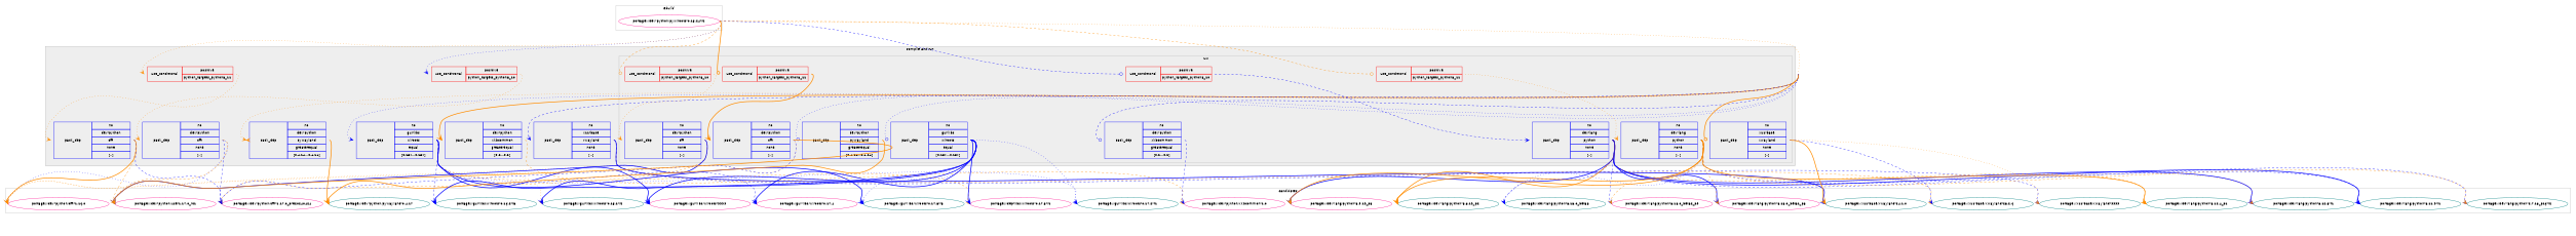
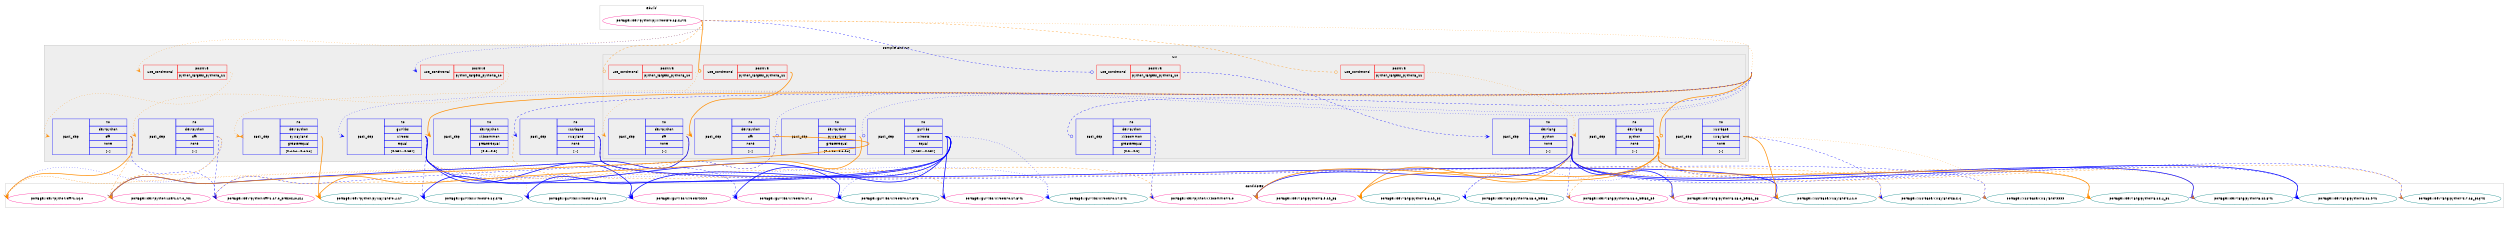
  digraph {
    compound=true
    concentrate=true
    fontname=Helvetica
    fontsize=10
    newrank=true
    rankdir=TB
    ranksep=1.5
    node [color=blue fontname=Helvetica fontsize=10]
    edge [arrowhead=vee color=blue headport=w style=dashed tailport=e weight=100]
    n1 [color=deeppink label="portage://dev-python/pywlroots-0.15.24-r2" width=4]
    n2 [label=<<TABLE BORDER="0" CELLBORDER="1" CELLSPACING="0" CELLPADDING="4" WIDTH="220"><TR><TD ROWSPAN="6" CELLPADDING="30">pack_dep</TD></TR><TR><TD WIDTH="110">no</TD></TR><TR><TD>dev-python</TD></TR><TR><TD>cffi</TD></TR><TR><TD>none</TD></TR><TR><TD>[,,]</TD></TR></TABLE>> shape=none]
    n3 [color=red label=<<TABLE BORDER="0" CELLBORDER="1" CELLSPACING="0" CELLPADDING="4"><TR><TD ROWSPAN="3" CELLPADDING="10">use_conditional</TD></TR><TR><TD>positive</TD></TR><TR><TD>python_targets_python3_10</TD></TR></TABLE>> shape=none]
    n4 [label=<<TABLE BORDER="0" CELLBORDER="1" CELLSPACING="0" CELLPADDING="4" WIDTH="220"><TR><TD ROWSPAN="6" CELLPADDING="30">pack_dep</TD></TR><TR><TD WIDTH="110">no</TD></TR><TR><TD>dev-python</TD></TR><TR><TD>cffi</TD></TR><TR><TD>none</TD></TR><TR><TD>[,,]</TD></TR></TABLE>> shape=none]
    n5 [color=red label=<<TABLE BORDER="0" CELLBORDER="1" CELLSPACING="0" CELLPADDING="4"><TR><TD ROWSPAN="3" CELLPADDING="10">use_conditional</TD></TR><TR><TD>positive</TD></TR><TR><TD>python_targets_python3_11</TD></TR></TABLE>> shape=none]
    n6 [label=<<TABLE BORDER="0" CELLBORDER="1" CELLSPACING="0" CELLPADDING="4" WIDTH="220"><TR><TD ROWSPAN="6" CELLPADDING="30">pack_dep</TD></TR><TR><TD WIDTH="110">no</TD></TR><TR><TD>dev-python</TD></TR><TR><TD>pywayland</TD></TR><TR><TD>greaterequal</TD></TR><TR><TD>[0.4.14,,,0.4.14]</TD></TR></TABLE>> shape=none]
    n7 [label=<<TABLE BORDER="0" CELLBORDER="1" CELLSPACING="0" CELLPADDING="4" WIDTH="220"><TR><TD ROWSPAN="6" CELLPADDING="30">pack_dep</TD></TR><TR><TD WIDTH="110">no</TD></TR><TR><TD>dev-python</TD></TR><TR><TD>xkbcommon</TD></TR><TR><TD>greaterequal</TD></TR><TR><TD>[0.2,,,0.2]</TD></TR></TABLE>> shape=none]
    n8 [label=<<TABLE BORDER="0" CELLBORDER="1" CELLSPACING="0" CELLPADDING="4" WIDTH="220"><TR><TD ROWSPAN="6" CELLPADDING="30">pack_dep</TD></TR><TR><TD WIDTH="110">no</TD></TR><TR><TD>gui-libs</TD></TR><TR><TD>wlroots</TD></TR><TR><TD>equal</TD></TR><TR><TD>[0.15*,,,0.15*]</TD></TR></TABLE>> shape=none]
    n9 [label=<<TABLE BORDER="0" CELLBORDER="1" CELLSPACING="0" CELLPADDING="4" WIDTH="220"><TR><TD ROWSPAN="6" CELLPADDING="30">pack_dep</TD></TR><TR><TD WIDTH="110">no</TD></TR><TR><TD>x11-base</TD></TR><TR><TD>xwayland</TD></TR><TR><TD>none</TD></TR><TR><TD>[,,]</TD></TR></TABLE>> shape=none]
    n10 [label=<<TABLE BORDER="0" CELLBORDER="1" CELLSPACING="0" CELLPADDING="4" WIDTH="220"><TR><TD ROWSPAN="6" CELLPADDING="30">pack_dep</TD></TR><TR><TD WIDTH="110">no</TD></TR><TR><TD>dev-python</TD></TR><TR><TD>cffi</TD></TR><TR><TD>none</TD></TR><TR><TD>[,,]</TD></TR></TABLE>> shape=none]
    n11 [color=red label=<<TABLE BORDER="0" CELLBORDER="1" CELLSPACING="0" CELLPADDING="4"><TR><TD ROWSPAN="3" CELLPADDING="10">use_conditional</TD></TR><TR><TD>positive</TD></TR><TR><TD>python_targets_python3_10</TD></TR></TABLE>> shape=none]
    n12 [label=<<TABLE BORDER="0" CELLBORDER="1" CELLSPACING="0" CELLPADDING="4" WIDTH="220"><TR><TD ROWSPAN="6" CELLPADDING="30">pack_dep</TD></TR><TR><TD WIDTH="110">no</TD></TR><TR><TD>dev-lang</TD></TR><TR><TD>python</TD></TR><TR><TD>none</TD></TR><TR><TD>[,,]</TD></TR></TABLE>> shape=none]
    n13 [color=red label=<<TABLE BORDER="0" CELLBORDER="1" CELLSPACING="0" CELLPADDING="4"><TR><TD ROWSPAN="3" CELLPADDING="10">use_conditional</TD></TR><TR><TD>positive</TD></TR><TR><TD>python_targets_python3_10</TD></TR></TABLE>> shape=none]
    n14 [label=<<TABLE BORDER="0" CELLBORDER="1" CELLSPACING="0" CELLPADDING="4" WIDTH="220"><TR><TD ROWSPAN="6" CELLPADDING="30">pack_dep</TD></TR><TR><TD WIDTH="110">no</TD></TR><TR><TD>dev-lang</TD></TR><TR><TD>python</TD></TR><TR><TD>none</TD></TR><TR><TD>[,,]</TD></TR></TABLE>> shape=none]
    n15 [color=red label=<<TABLE BORDER="0" CELLBORDER="1" CELLSPACING="0" CELLPADDING="4"><TR><TD ROWSPAN="3" CELLPADDING="10">use_conditional</TD></TR><TR><TD>positive</TD></TR><TR><TD>python_targets_python3_11</TD></TR></TABLE>> shape=none]
    n16 [label=<<TABLE BORDER="0" CELLBORDER="1" CELLSPACING="0" CELLPADDING="4" WIDTH="220"><TR><TD ROWSPAN="6" CELLPADDING="30">pack_dep</TD></TR><TR><TD WIDTH="110">no</TD></TR><TR><TD>dev-python</TD></TR><TR><TD>cffi</TD></TR><TR><TD>none</TD></TR><TR><TD>[,,]</TD></TR></TABLE>> shape=none]
    n17 [color=red label=<<TABLE BORDER="0" CELLBORDER="1" CELLSPACING="0" CELLPADDING="4"><TR><TD ROWSPAN="3" CELLPADDING="10">use_conditional</TD></TR><TR><TD>positive</TD></TR><TR><TD>python_targets_python3_11</TD></TR></TABLE>> shape=none]
    n18 [label=<<TABLE BORDER="0" CELLBORDER="1" CELLSPACING="0" CELLPADDING="4" WIDTH="220"><TR><TD ROWSPAN="6" CELLPADDING="30">pack_dep</TD></TR><TR><TD WIDTH="110">no</TD></TR><TR><TD>dev-python</TD></TR><TR><TD>pywayland</TD></TR><TR><TD>greaterequal</TD></TR><TR><TD>[0.4.14,,,0.4.14]</TD></TR></TABLE>> shape=none]
    n19 [label=<<TABLE BORDER="0" CELLBORDER="1" CELLSPACING="0" CELLPADDING="4" WIDTH="220"><TR><TD ROWSPAN="6" CELLPADDING="30">pack_dep</TD></TR><TR><TD WIDTH="110">no</TD></TR><TR><TD>dev-python</TD></TR><TR><TD>xkbcommon</TD></TR><TR><TD>greaterequal</TD></TR><TR><TD>[0.2,,,0.2]</TD></TR></TABLE>> shape=none]
    n20 [label=<<TABLE BORDER="0" CELLBORDER="1" CELLSPACING="0" CELLPADDING="4" WIDTH="220"><TR><TD ROWSPAN="6" CELLPADDING="30">pack_dep</TD></TR><TR><TD WIDTH="110">no</TD></TR><TR><TD>gui-libs</TD></TR><TR><TD>wlroots</TD></TR><TR><TD>equal</TD></TR><TR><TD>[0.15*,,,0.15*]</TD></TR></TABLE>> shape=none]
    n21 [label=<<TABLE BORDER="0" CELLBORDER="1" CELLSPACING="0" CELLPADDING="4" WIDTH="220"><TR><TD ROWSPAN="6" CELLPADDING="30">pack_dep</TD></TR><TR><TD WIDTH="110">no</TD></TR><TR><TD>x11-base</TD></TR><TR><TD>xwayland</TD></TR><TR><TD>none</TD></TR><TR><TD>[,,]</TD></TR></TABLE>> shape=none]
    n22 [color=deeppink label="portage://dev-python/cffi-1.16.0" width=4]
    n23 [color=deeppink label="portage://dev-python/cffi-1.17.0_pre20240424" width=4]
    n24 [color=deeppink label="portage://dev-python/use-1.17.0_rc1" width=4]
    n25 [color=teal label="portage://dev-python/pywayland-0.4.17" width=4]
    n26 [color=deeppink label="portage://dev-python/xkbcommon-1.0" width=4]
    n27 [color=teal label="portage://gui-libs/wlroots-0.15.1-r2" width=4]
    n28 [color=teal label="portage://gui-libs/wlroots-0.16.2-r3" width=4]
    n29 [color=teal label="portage://gui-libs/wlroots-0.17.2-r1" width=4]
-   n30 [color=deeppink label="portage://dep-libs/wlroots-0.17.3-r1" width=4]
+   n30 [color=deeppink label="portage://gui-libs/wlroots-0.17.3-r1" width=4]
    n31 [color=teal label="portage://gui-libs/wlroots-0.17.3-r3" width=4]
    n32 [color=deeppink label="portage://gui-libs/wlroots-0.17.4" width=4]
    n33 [color=deeppink label="portage://gui-libs/wlroots-9999" width=4]
    n34 [color=teal label="portage://x11-base/xwayland-23.2.6" width=4]
    n35 [color=teal label="portage://x11-base/xwayland-24.1.0" width=4]
    n36 [color=teal label="portage://x11-base/xwayland-9999" width=4]
    n37 [color=teal label="portage://dev-lang/python-2.7.18_p16-r2" width=4]
    n38 [color=teal label="portage://dev-lang/python-3.11.9-r1" width=4]
    n39 [color=teal label="portage://dev-lang/python-3.12.3-r1" width=4]
    n40 [color=teal label="portage://dev-lang/python-3.12.4_p1" width=4]
    n41 [color=deeppink label="portage://dev-lang/python-3.13.0_beta1_p3" width=4]
    n42 [color=deeppink label="portage://dev-lang/python-3.13.0_beta2_p9" width=4]
    n43 [color=teal label="portage://dev-lang/python-3.13.0_beta3" width=4]
    n44 [color=teal label="portage://dev-lang/python-3.8.19_p2" width=4]
    n45 [color=deeppink label="portage://dev-lang/python-3.9.19_p3" width=4]
    subgraph cluster_1 {
      color=gray
      label=<<i>ebuild</i>>
      rank=same
      n1
    }
    subgraph cluster_2 {
      color=gray
      label=<<i>dependencies</i>>
      subgraph cluster_3 {
        color=gray
        fillcolor="#eeeeee"
        label=<<i>compile</i>>
        style=filled
        subgraph sub_4 {
          color=gray
          fillcolor="#eeeeee"
          label=<<i>compile</i>>
          style=filled
          n3
          subgraph sub_5 {
            color=gray
            fillcolor="#eeeeee"
            label=<<i>compile</i>>
            style=filled
            n2
          }
        }
        subgraph sub_6 {
          color=gray
          fillcolor="#eeeeee"
          label=<<i>compile</i>>
          style=filled
          n5
          subgraph sub_7 {
            color=gray
            fillcolor="#eeeeee"
            label=<<i>compile</i>>
            style=filled
            n4
          }
        }
        subgraph sub_8 {
          color=gray
          fillcolor="#eeeeee"
          label=<<i>compile</i>>
          style=filled
          n6
        }
        subgraph sub_9 {
          color=gray
          fillcolor="#eeeeee"
          label=<<i>compile</i>>
          style=filled
          n7
        }
        subgraph sub_10 {
          color=gray
          fillcolor="#eeeeee"
          label=<<i>compile</i>>
          style=filled
          n8
        }
        subgraph sub_11 {
          color=gray
          fillcolor="#eeeeee"
          label=<<i>compile</i>>
          style=filled
          n9
        }
      }
      subgraph cluster_12 {
        color=gray
        fillcolor="#eeeeee"
        label=<<i>compile and run</i>>
        style=filled
      }
      subgraph cluster_13 {
        color=gray
        fillcolor="#eeeeee"
        label=<<i>run</i>>
        style=filled
        subgraph sub_14 {
          color=gray
          fillcolor="#eeeeee"
          label=<<i>run</i>>
          style=filled
          n11
          subgraph sub_15 {
            color=gray
            fillcolor="#eeeeee"
            label=<<i>run</i>>
            style=filled
            n10
          }
        }
        subgraph sub_16 {
          color=gray
          fillcolor="#eeeeee"
          label=<<i>run</i>>
          style=filled
          n13
          subgraph sub_17 {
            color=gray
            fillcolor="#eeeeee"
            label=<<i>run</i>>
            style=filled
            n12
          }
        }
        subgraph sub_18 {
          color=gray
          fillcolor="#eeeeee"
          label=<<i>run</i>>
          style=filled
          n15
          subgraph sub_19 {
            color=gray
            fillcolor="#eeeeee"
            label=<<i>run</i>>
            style=filled
            n14
          }
        }
        subgraph sub_20 {
          color=gray
          fillcolor="#eeeeee"
          label=<<i>run</i>>
          style=filled
          n17
          subgraph sub_21 {
            color=gray
            fillcolor="#eeeeee"
            label=<<i>run</i>>
            style=filled
            n16
          }
        }
        subgraph sub_22 {
          color=gray
          fillcolor="#eeeeee"
          label=<<i>run</i>>
          style=filled
          n18
        }
        subgraph sub_23 {
          color=gray
          fillcolor="#eeeeee"
          label=<<i>run</i>>
          style=filled
          n19
        }
        subgraph sub_24 {
          color=gray
          fillcolor="#eeeeee"
          label=<<i>run</i>>
          style=filled
          n20
        }
        subgraph sub_25 {
          color=gray
          fillcolor="#eeeeee"
          label=<<i>run</i>>
          style=filled
          n21
        }
      }
    }
    subgraph cluster_26 {
      color=gray
      label=<<i>candidates</i>>
      rank=same
      subgraph sub_27 {
        color=black
        label=<<i>candidates</i>>
        nodesep=1
        rank=same
        n22
        n23
        n24
      }
      subgraph sub_28 {
        color=black
        label=<<i>candidates</i>>
        nodesep=1
        rank=same
        n22
        n23
        n24
      }
      subgraph sub_29 {
        color=black
        label=<<i>candidates</i>>
        nodesep=1
        rank=same
        n25
      }
      subgraph sub_30 {
        color=black
        label=<<i>candidates</i>>
        nodesep=1
        rank=same
        n26
      }
      subgraph sub_31 {
        color=black
        label=<<i>candidates</i>>
        nodesep=1
        rank=same
        n27
        n28
        n29
        n30
        n31
        n32
        n33
      }
      subgraph sub_32 {
        color=black
        label=<<i>candidates</i>>
        nodesep=1
        rank=same
        n34
        n35
        n36
      }
      subgraph sub_33 {
        color=black
        label=<<i>candidates</i>>
        nodesep=1
        rank=same
        n37
        n38
        n39
        n40
        n41
        n42
        n43
        n44
        n45
      }
      subgraph sub_34 {
        color=black
        label=<<i>candidates</i>>
        nodesep=1
        rank=same
        n22
        n23
        n24
      }
      subgraph sub_35 {
        color=black
        label=<<i>candidates</i>>
        nodesep=1
        rank=same
        n37
        n38
        n39
        n40
        n41
        n42
        n43
        n44
        n45
      }
      subgraph sub_36 {
        color=black
        label=<<i>candidates</i>>
        nodesep=1
        rank=same
        n22
        n23
        n24
      }
      subgraph sub_37 {
        color=black
        label=<<i>candidates</i>>
        nodesep=1
        rank=same
        n25
      }
      subgraph sub_38 {
        color=black
        label=<<i>candidates</i>>
        nodesep=1
        rank=same
        n26
      }
      subgraph sub_39 {
        color=black
        label=<<i>candidates</i>>
        nodesep=1
        rank=same
        n27
        n28
        n29
        n30
        n31
        n32
        n33
      }
      subgraph sub_40 {
        color=black
        label=<<i>candidates</i>>
        nodesep=1
        rank=same
        n34
        n35
        n36
      }
    }
    n1 -> n3 [style=dotted weight=20]
    n1 -> n5 [color=darkorange style=dotted weight=20]
    n1 -> n6 [color=darkorange style=dotted weight=20]
    n1 -> n7 [color=darkorange style=bold weight=20]
    n1 -> n8 [style=dotted weight=20]
    n1 -> n9 [weight=20]
    n1 -> n11 [arrowhead=odot color=darkorange weight=20]
    n1 -> n13 [arrowhead=odot weight=20]
    n1 -> n15 [arrowhead=odot color=darkorange weight=20]
    n1 -> n17 [arrowhead=odot color=darkorange style=bold weight=20]
    n1 -> n18 [arrowhead=odot style=dotted weight=20]
    n1 -> n19 [arrowhead=odot weight=20]
    n1 -> n20 [arrowhead=odot style=dotted weight=20]
    n1 -> n21 [arrowhead=odot color=darkorange style=bold weight=20]
    n2 -> n22 [style=dotted]
    n2 -> n23
    n2 -> n24 [color=darkorange]
    n3 -> n2 [color=darkorange style=dotted weight=20]
    n4 -> n22 [color=darkorange style=bold]
    n4 -> n23
    n4 -> n24 [color=darkorange]
    n5 -> n4 [color=darkorange style=dotted weight=20]
    n6 -> n25 [color=darkorange style=bold]
    n7 -> n26 [color=darkorange]
    n8 -> n27 [color=darkorange style=dotted]
    n8 -> n28
    n8 -> n29 [style=dotted]
    n8 -> n30 [color=darkorange]
    n8 -> n31 [style=bold]
    n8 -> n32
    n8 -> n33 [style=bold]
    n9 -> n34 [color=darkorange]
    n9 -> n35 [style=bold]
    n9 -> n36
    n10 -> n22 [color=darkorange style=dotted]
    n10 -> n23 [color=darkorange]
    n10 -> n24 [style=bold]
    n11 -> n10 [color=darkorange style=dotted weight=20]
    n12 -> n37
    n12 -> n38 [style=bold]
    n12 -> n39 [style=bold]
    n12 -> n40 [color=darkorange]
    n12 -> n41 [style=bold]
    n12 -> n42
    n12 -> n43
    n12 -> n44 [color=darkorange style=bold]
    n12 -> n45 [style=bold]
    n13 -> n12 [weight=20]
    n14 -> n37 [color=darkorange]
    n14 -> n38
    n14 -> n39 [color=darkorange style=dotted]
    n14 -> n40 [color=darkorange style=bold]
    n14 -> n41 [color=darkorange]
    n14 -> n42 [color=darkorange]
    n14 -> n43 [style=dotted]
    n14 -> n44 [color=darkorange style=bold]
    n14 -> n45 [color=darkorange style=bold]
    n15 -> n14 [color=darkorange style=dotted weight=20]
    n16 -> n22 [color=darkorange style=dotted]
    n16 -> n23
    n16 -> n24 [color=darkorange style=bold]
    n17 -> n16 [color=darkorange style=bold weight=20]
    n18 -> n25 [color=darkorange style=bold]
    n19 -> n26
    n20 -> n27 [style=bold]
    n20 -> n28 [style=bold]
    n20 -> n29 [style=dotted]
    n20 -> n30 [style=bold]
    n20 -> n31 [style=dotted]
    n20 -> n32 [style=bold]
    n20 -> n33 [style=bold]
    n21 -> n34
    n21 -> n35 [color=darkorange style=bold]
    n21 -> n36 [color=darkorange style=dotted]
  }
